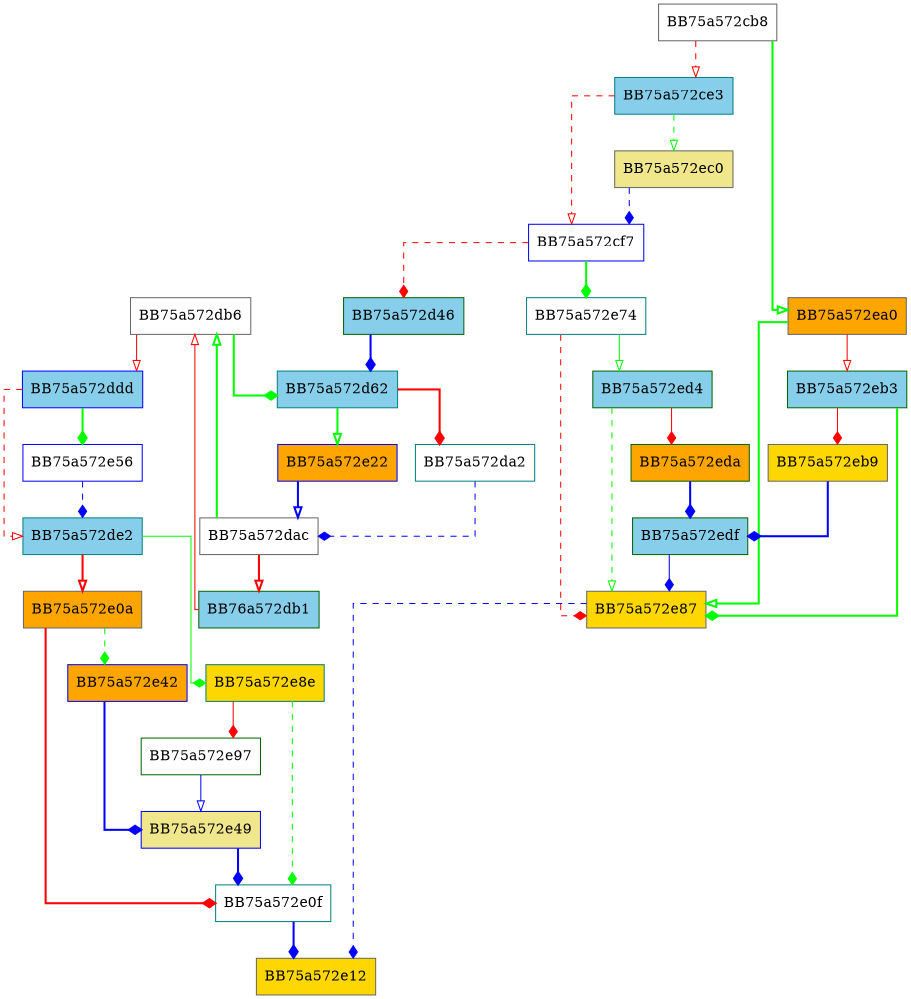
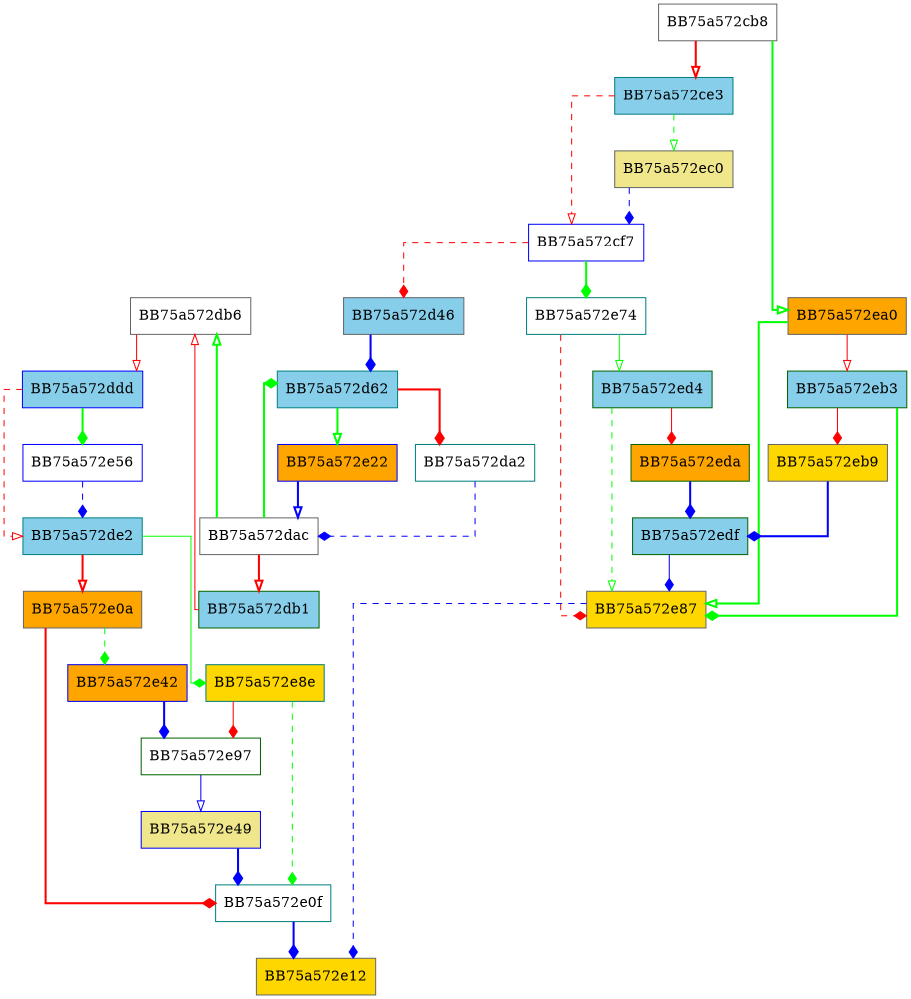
  digraph {
    splines=ortho
    node [color=gray40 fillcolor=white shape=box style=filled]
    edge [arrowhead=diamond color=red style=bold]
    BB75a572ea0 [fillcolor=orange]
    BB75a572cb8
    BB75a572ce3 [color=teal fillcolor=skyblue]
    BB75a572e87 [fillcolor=gold]
    BB75a572eb3 [color=darkgreen fillcolor=skyblue]
    BB75a572ec0 [fillcolor=khaki]
    BB75a572cf7 [color=blue]
    BB75a572e12 [fillcolor=gold]
    BB75a572eb9 [fillcolor=gold]
    BB75a572e74 [color=teal]
-   BB75a572d46 [color=darkgreen fillcolor=skyblue]
+   BB75a572d46 [fillcolor=skyblue]
    BB75a572ed4 [color=darkgreen fillcolor=skyblue]
    BB75a572d62 [color=teal fillcolor=skyblue]
    BB75a572eda [color=darkgreen fillcolor=orange]
    BB75a572e22 [color=blue fillcolor=orange]
    BB75a572da2 [color=teal]
    BB75a572dac
    BB75a572db6
-   BB75a572db1 [color=darkgreen fillcolor=skyblue label=BB76a572db1]
+   BB75a572db1 [color=darkgreen fillcolor=skyblue]
    BB75a572ddd [color=blue fillcolor=skyblue]
    BB75a572e56 [color=blue]
    BB75a572de2 [color=teal fillcolor=skyblue]
    BB75a572e8e [color=teal fillcolor=gold]
    BB75a572e0a [fillcolor=orange]
    BB75a572e0f [color=teal]
    BB75a572e97 [color=darkgreen]
    BB75a572e42 [color=blue fillcolor=orange]
    BB75a572e49 [color=blue fillcolor=khaki]
    BB75a572edf [color=darkgreen fillcolor=skyblue]
    BB75a572ea0 -> BB75a572e87 [arrowhead=onormal color=green]
    BB75a572ea0 -> BB75a572eb3 [arrowhead=onormal style=solid]
    BB75a572cb8 -> BB75a572ea0 [arrowhead=onormal color=green]
-   BB75a572cb8 -> BB75a572ce3 [arrowhead=onormal style=dashed]
+   BB75a572cb8 -> BB75a572ce3 [arrowhead=onormal]
    BB75a572ce3 -> BB75a572ec0 [arrowhead=onormal color=green style=dashed]
    BB75a572ce3 -> BB75a572cf7 [arrowhead=onormal style=dashed]
    BB75a572e87 -> BB75a572e12 [color=blue style=dashed]
    BB75a572eb3 -> BB75a572e87 [color=green]
    BB75a572eb3 -> BB75a572eb9 [style=solid]
    BB75a572ec0 -> BB75a572cf7 [color=blue style=dashed]
    BB75a572cf7 -> BB75a572e74 [color=green]
    BB75a572cf7 -> BB75a572d46 [style=dashed]
    BB75a572eb9 -> BB75a572edf [color=blue]
    BB75a572e74 -> BB75a572e87 [style=dashed]
    BB75a572e74 -> BB75a572ed4 [arrowhead=onormal color=green style=solid]
    BB75a572d46 -> BB75a572d62 [color=blue]
    BB75a572ed4 -> BB75a572e87 [arrowhead=onormal color=green style=dashed]
    BB75a572ed4 -> BB75a572eda [style=solid]
    BB75a572d62 -> BB75a572e22 [arrowhead=onormal color=green]
    BB75a572d62 -> BB75a572da2
    BB75a572eda -> BB75a572edf [color=blue]
    BB75a572e22 -> BB75a572dac [arrowhead=onormal color=blue]
    BB75a572da2 -> BB75a572dac [color=blue style=dashed]
    BB75a572dac -> BB75a572db6 [arrowhead=onormal color=green]
    BB75a572dac -> BB75a572db1 [arrowhead=onormal]
-   BB75a572db6 -> BB75a572d62 [color=green]
+   BB75a572dac -> BB75a572d62 [color=green]
    BB75a572db6 -> BB75a572ddd [arrowhead=onormal style=solid]
    BB75a572db1 -> BB75a572db6 [arrowhead=onormal style=solid]
    BB75a572ddd -> BB75a572e56 [color=green]
    BB75a572ddd -> BB75a572de2 [arrowhead=onormal style=dashed]
    BB75a572e56 -> BB75a572de2 [color=blue style=dashed]
    BB75a572de2 -> BB75a572e8e [color=green style=solid]
    BB75a572de2 -> BB75a572e0a [arrowhead=onormal]
    BB75a572e8e -> BB75a572e0f [color=green style=dashed]
    BB75a572e8e -> BB75a572e97 [style=solid]
    BB75a572e0a -> BB75a572e0f
    BB75a572e0a -> BB75a572e42 [color=green style=dashed]
    BB75a572e0f -> BB75a572e12 [color=blue]
    BB75a572e97 -> BB75a572e49 [arrowhead=onormal color=blue style=solid]
-   BB75a572e42 -> BB75a572e49 [color=blue]
+   BB75a572e42 -> BB75a572e97 [color=blue]
    BB75a572e49 -> BB75a572e0f [color=blue]
    BB75a572edf -> BB75a572e87 [color=blue style=solid]
  }
